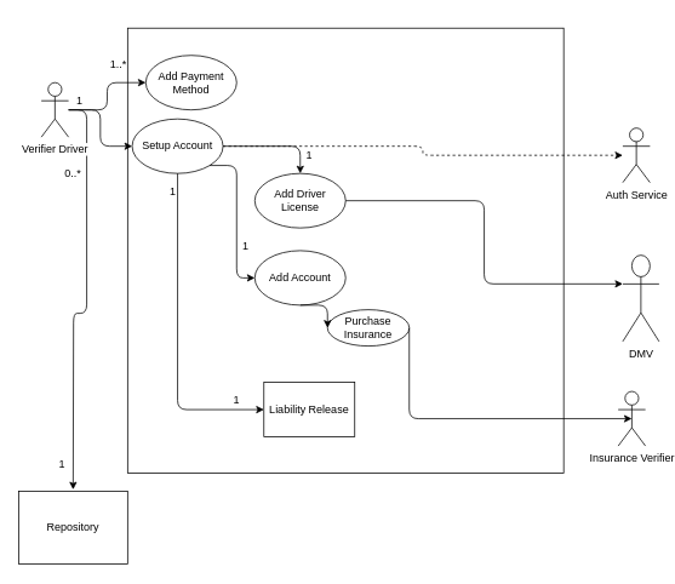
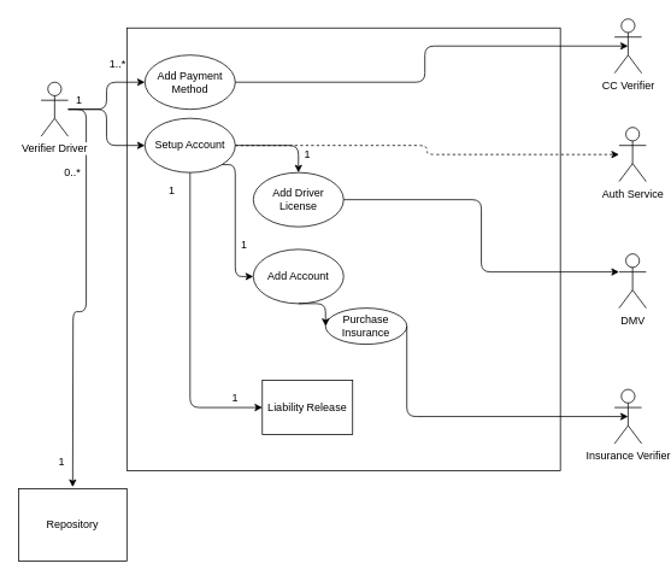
  <mxCell id="0" />
  <mxCell id="1" parent="0" />
  <mxCell id="2" style="edgeStyle=orthogonalEdgeStyle;rounded=1;orthogonalLoop=1;jettySize=auto;html=1;entryX=0;entryY=0.5;entryDx=0;entryDy=0;" edge="1" parent="1" source="5" target="9"><mxGeometry relative="1" as="geometry" /></mxCell>
  <mxCell id="3" style="edgeStyle=orthogonalEdgeStyle;rounded=1;orthogonalLoop=1;jettySize=auto;html=1;entryX=0;entryY=0.5;entryDx=0;entryDy=0;" edge="1" parent="1" source="5" target="15"><mxGeometry relative="1" as="geometry" /></mxCell>
  <mxCell id="4" style="edgeStyle=orthogonalEdgeStyle;rounded=1;orthogonalLoop=1;jettySize=auto;html=1;" edge="1" parent="1" source="5"><mxGeometry relative="1" as="geometry"><mxPoint x="80" y="538" as="targetPoint" /></mxGeometry></mxCell>
  <mxCell id="5" value="Verifier Driver" style="shape=umlActor;verticalLabelPosition=bottom;labelBackgroundColor=#ffffff;verticalAlign=top;html=1;outlineConnect=0;" vertex="1" parent="1"><mxGeometry x="45" y="90" width="30" height="60" as="geometry" /></mxCell>
+ <mxCell id="6" value="CC Verifier&lt;br&gt;" style="shape=umlActor;verticalLabelPosition=bottom;labelBackgroundColor=#ffffff;verticalAlign=top;html=1;outlineConnect=0;" vertex="1" parent="1"><mxGeometry x="680" y="20" width="30" height="60" as="geometry" /></mxCell>
  <mxCell id="7" value="" style="rounded=0;whiteSpace=wrap;html=1;fillColor=none;" vertex="1" parent="1"><mxGeometry x="140" y="30" width="480" height="490" as="geometry" /></mxCell>
+ <mxCell id="8" style="edgeStyle=orthogonalEdgeStyle;rounded=1;orthogonalLoop=1;jettySize=auto;html=1;entryX=0.5;entryY=0.5;entryDx=0;entryDy=0;entryPerimeter=0;" edge="1" parent="1" source="9" target="6"><mxGeometry relative="1" as="geometry" /></mxCell>
  <mxCell id="9" value="Add Payment Method" style="ellipse;whiteSpace=wrap;html=1;fillColor=none;" vertex="1" parent="1"><mxGeometry x="160" y="60" width="100" height="60" as="geometry" /></mxCell>
  <mxCell id="10" style="edgeStyle=orthogonalEdgeStyle;rounded=1;orthogonalLoop=1;jettySize=auto;html=1;exitX=0;exitY=0.5;exitDx=0;exitDy=0;entryX=0;entryY=0.5;entryDx=0;entryDy=0;" edge="1" parent="1" source="22" target="22"><mxGeometry relative="1" as="geometry" /></mxCell>
  <mxCell id="11" style="edgeStyle=orthogonalEdgeStyle;rounded=1;orthogonalLoop=1;jettySize=auto;html=1;exitX=0.5;exitY=1;exitDx=0;exitDy=0;entryX=0;entryY=0.5;entryDx=0;entryDy=0;" edge="1" parent="1" source="15" target="22"><mxGeometry relative="1" as="geometry" /></mxCell>
  <mxCell id="12" style="edgeStyle=orthogonalEdgeStyle;rounded=1;orthogonalLoop=1;jettySize=auto;html=1;exitX=1;exitY=1;exitDx=0;exitDy=0;entryX=0;entryY=0.5;entryDx=0;entryDy=0;" edge="1" parent="1" source="15" target="19"><mxGeometry relative="1" as="geometry"><Array as="points"><mxPoint x="260" y="181" /><mxPoint x="260" y="305" /></Array></mxGeometry></mxCell>
  <mxCell id="13" style="edgeStyle=orthogonalEdgeStyle;rounded=1;orthogonalLoop=1;jettySize=auto;html=1;exitX=1;exitY=0.5;exitDx=0;exitDy=0;entryX=0.5;entryY=0;entryDx=0;entryDy=0;" edge="1" parent="1" source="15" target="17"><mxGeometry relative="1" as="geometry" /></mxCell>
  <mxCell id="14" style="edgeStyle=orthogonalEdgeStyle;rounded=1;orthogonalLoop=1;jettySize=auto;html=1;exitX=1;exitY=0.5;exitDx=0;exitDy=0;dashed=1;" edge="1" parent="1" source="15" target="20"><mxGeometry relative="1" as="geometry" /></mxCell>
- <mxCell id="15" value="Setup Account" style="ellipse;whiteSpace=wrap;html=1;fillColor=none;" vertex="1" parent="1"><mxGeometry x="145" y="130" width="100" height="60" as="geometry" /></mxCell>
+ <mxCell id="15" value="Setup Account" style="ellipse;whiteSpace=wrap;html=1;fillColor=none;" vertex="1" parent="1"><mxGeometry x="160" y="130" width="100" height="60" as="geometry" /></mxCell>
  <mxCell id="16" style="edgeStyle=orthogonalEdgeStyle;rounded=1;orthogonalLoop=1;jettySize=auto;html=1;exitX=1;exitY=0.5;exitDx=0;exitDy=0;entryX=0;entryY=0.333;entryDx=0;entryDy=0;entryPerimeter=0;" edge="1" parent="1" source="17" target="21"><mxGeometry relative="1" as="geometry" /></mxCell>
  <mxCell id="17" value="Add Driver License" style="ellipse;whiteSpace=wrap;html=1;fillColor=none;" vertex="1" parent="1"><mxGeometry x="280" y="190" width="100" height="60" as="geometry" /></mxCell>
  <mxCell id="18" style="edgeStyle=orthogonalEdgeStyle;rounded=1;orthogonalLoop=1;jettySize=auto;html=1;exitX=0.5;exitY=1;exitDx=0;exitDy=0;entryX=0;entryY=0.5;entryDx=0;entryDy=0;" edge="1" parent="1" source="19" target="24"><mxGeometry relative="1" as="geometry" /></mxCell>
  <mxCell id="19" value="Add Account" style="ellipse;whiteSpace=wrap;html=1;fillColor=none;" vertex="1" parent="1"><mxGeometry x="280" y="275" width="100" height="60" as="geometry" /></mxCell>
  <mxCell id="20" value="Auth Service" style="shape=umlActor;verticalLabelPosition=bottom;labelBackgroundColor=#ffffff;verticalAlign=top;html=1;outlineConnect=0;fillColor=none;" vertex="1" parent="1"><mxGeometry x="685" y="140" width="30" height="60" as="geometry" /></mxCell>
- <mxCell id="21" value="DMV" style="shape=umlActor;verticalLabelPosition=bottom;labelBackgroundColor=#ffffff;verticalAlign=top;html=1;outlineConnect=0;fillColor=none;" vertex="1" parent="1"><mxGeometry x="685" y="280" width="40" height="95" as="geometry" /></mxCell>
+ <mxCell id="21" value="DMV" style="shape=umlActor;verticalLabelPosition=bottom;labelBackgroundColor=#ffffff;verticalAlign=top;html=1;outlineConnect=0;fillColor=none;" vertex="1" parent="1"><mxGeometry x="685" y="280" width="30" height="60" as="geometry" /></mxCell>
  <mxCell id="22" value="Liability Release" style="whiteSpace=wrap;html=1;fillColor=none;rounded=0;" vertex="1" parent="1"><mxGeometry x="290" y="420" width="100" height="60" as="geometry" /></mxCell>
  <mxCell id="23" style="edgeStyle=orthogonalEdgeStyle;rounded=1;orthogonalLoop=1;jettySize=auto;html=1;exitX=1;exitY=0.5;exitDx=0;exitDy=0;entryX=0.5;entryY=0.5;entryDx=0;entryDy=0;entryPerimeter=0;" edge="1" parent="1" source="24" target="25"><mxGeometry relative="1" as="geometry"><Array as="points"><mxPoint x="450" y="460" /></Array></mxGeometry></mxCell>
  <mxCell id="24" value="Purchase Insurance" style="ellipse;whiteSpace=wrap;html=1;fillColor=none;" vertex="1" parent="1"><mxGeometry x="360" y="340" width="90" height="40" as="geometry" /></mxCell>
  <mxCell id="25" value="Insurance Verifier" style="shape=umlActor;verticalLabelPosition=bottom;labelBackgroundColor=#ffffff;verticalAlign=top;html=1;outlineConnect=0;fillColor=none;" vertex="1" parent="1"><mxGeometry x="680" y="430" width="30" height="60" as="geometry" /></mxCell>
  <mxCell id="26" value="1..*" style="text;html=1;strokeColor=none;fillColor=none;align=center;verticalAlign=middle;whiteSpace=wrap;rounded=0;" vertex="1" parent="1"><mxGeometry x="110" y="60" width="40" height="20" as="geometry" /></mxCell>
  <mxCell id="27" value="1" style="text;html=1;strokeColor=none;fillColor=none;align=center;verticalAlign=middle;whiteSpace=wrap;rounded=0;" vertex="1" parent="1"><mxGeometry x="75" y="100" width="25" height="20" as="geometry" /></mxCell>
  <mxCell id="28" value="1" style="text;html=1;strokeColor=none;fillColor=none;align=center;verticalAlign=middle;whiteSpace=wrap;rounded=0;" vertex="1" parent="1"><mxGeometry x="240" y="430" width="40" height="20" as="geometry" /></mxCell>
  <mxCell id="29" value="1" style="text;html=1;strokeColor=none;fillColor=none;align=center;verticalAlign=middle;whiteSpace=wrap;rounded=0;" vertex="1" parent="1"><mxGeometry x="170" y="200" width="40" height="20" as="geometry" /></mxCell>
  <mxCell id="30" value="1" style="text;html=1;strokeColor=none;fillColor=none;align=center;verticalAlign=middle;whiteSpace=wrap;rounded=0;" vertex="1" parent="1"><mxGeometry x="250" y="260" width="40" height="20" as="geometry" /></mxCell>
  <mxCell id="31" value="1" style="text;html=1;strokeColor=none;fillColor=none;align=center;verticalAlign=middle;whiteSpace=wrap;rounded=0;" vertex="1" parent="1"><mxGeometry x="320" y="160" width="40" height="20" as="geometry" /></mxCell>
  <mxCell id="32" value="Repository" style="rounded=0;whiteSpace=wrap;html=1;fillColor=none;" vertex="1" parent="1"><mxGeometry x="20" y="540" width="120" height="80" as="geometry" /></mxCell>
  <mxCell id="33" value="0..*" style="text;html=1;strokeColor=none;fillColor=none;align=center;verticalAlign=middle;whiteSpace=wrap;rounded=0;" vertex="1" parent="1"><mxGeometry x="60" y="180" width="40" height="20" as="geometry" /></mxCell>
  <mxCell id="34" value="1" style="text;html=1;strokeColor=none;fillColor=none;align=center;verticalAlign=middle;whiteSpace=wrap;rounded=0;" vertex="1" parent="1"><mxGeometry x="47.5" y="500" width="40" height="20" as="geometry" /></mxCell>
